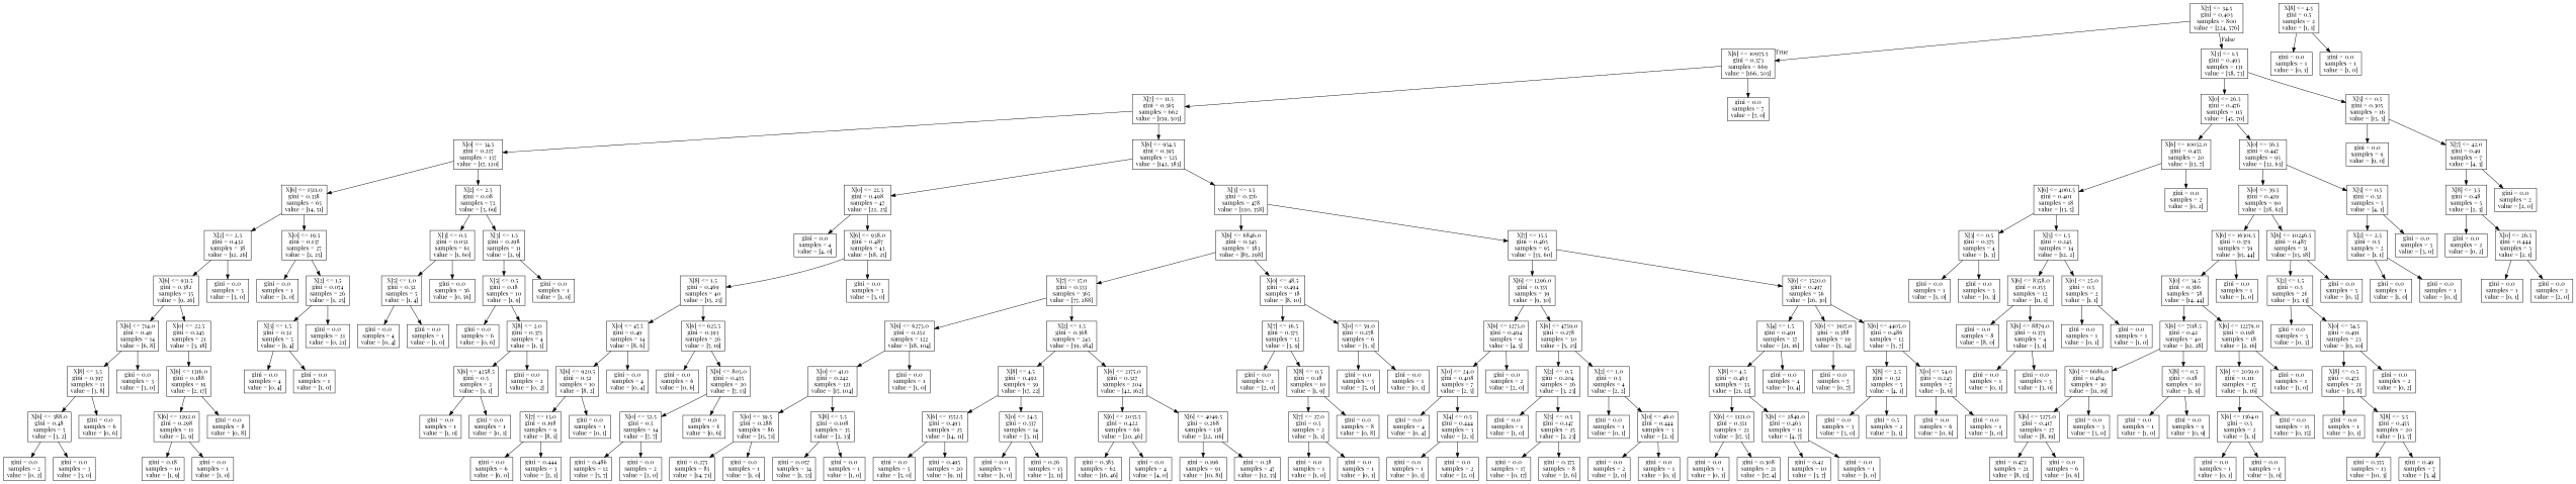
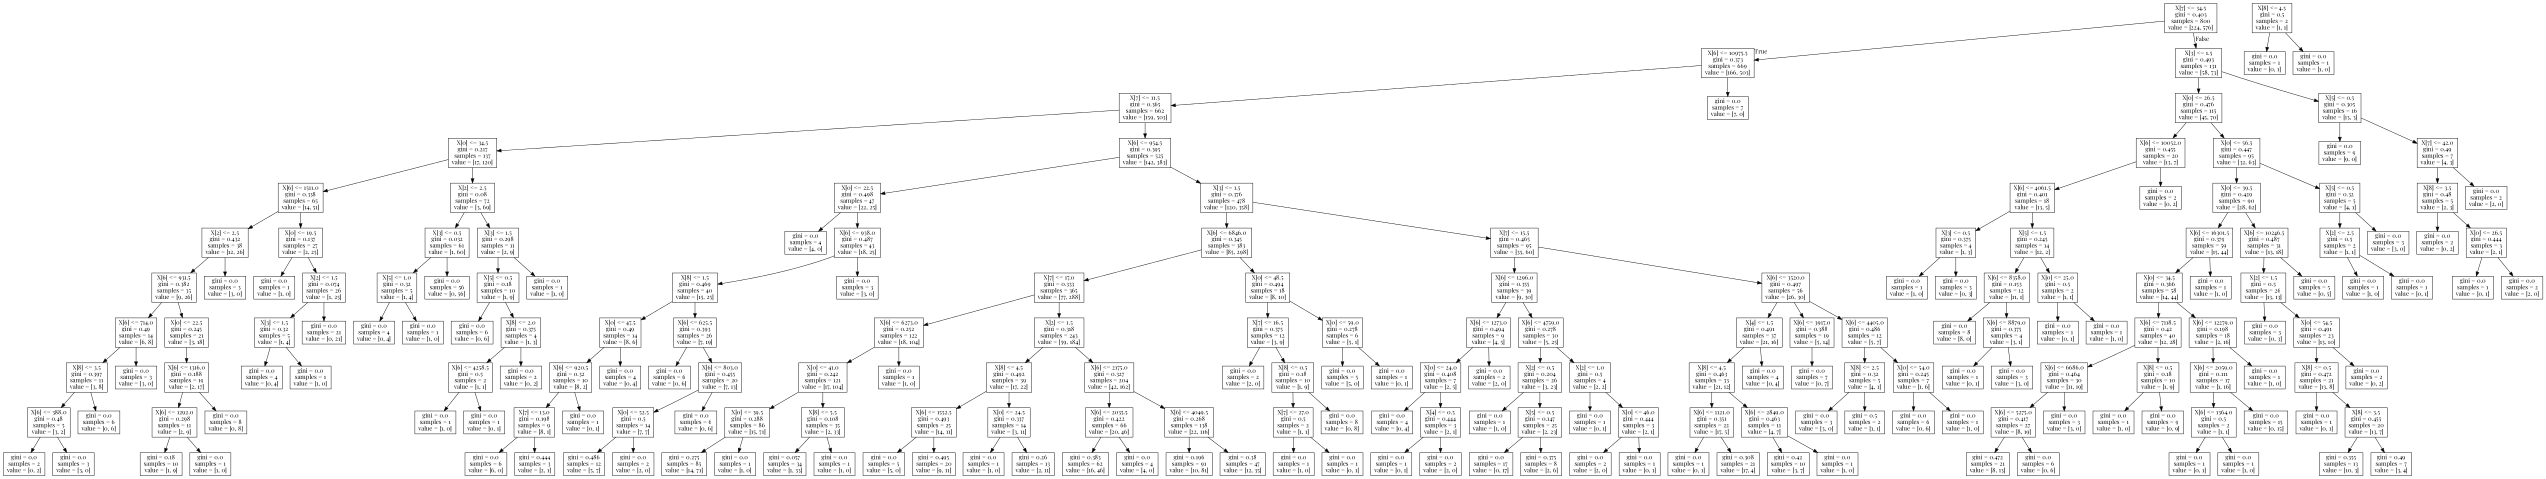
  digraph {
    fontname="Playfair Display"
    node [fontname="Playfair Display" shape=box]
    edge [fontname="Playfair Display"]
    n1 [label="X[7] <= 34.5\ngini = 0.403\nsamples = 800\nvalue = [224, 576]"]
    n2 [label="X[6] <= 10975.5\ngini = 0.373\nsamples = 669\nvalue = [166, 503]"]
    n3 [label="X[3] <= 1.5\ngini = 0.493\nsamples = 131\nvalue = [58, 73]"]
    n4 [label="X[7] <= 11.5\ngini = 0.365\nsamples = 662\nvalue = [159, 503]"]
    n5 [label="gini = 0.0\nsamples = 7\nvalue = [7, 0]"]
    n6 [label="X[0] <= 26.5\ngini = 0.476\nsamples = 115\nvalue = [45, 70]"]
    n7 [label="X[5] <= 0.5\ngini = 0.305\nsamples = 16\nvalue = [13, 3]"]
    n8 [label="X[0] <= 34.5\ngini = 0.217\nsamples = 137\nvalue = [17, 120]"]
    n9 [label="X[6] <= 954.5\ngini = 0.395\nsamples = 525\nvalue = [142, 383]"]
    n10 [label="X[6] <= 1511.0\ngini = 0.338\nsamples = 65\nvalue = [14, 51]"]
    n11 [label="X[2] <= 2.5\ngini = 0.08\nsamples = 72\nvalue = [3, 69]"]
    n12 [label="X[0] <= 22.5\ngini = 0.498\nsamples = 47\nvalue = [22, 25]"]
    n13 [label="X[3] <= 1.5\ngini = 0.376\nsamples = 478\nvalue = [120, 358]"]
    n14 [label="X[2] <= 2.5\ngini = 0.432\nsamples = 38\nvalue = [12, 26]"]
    n15 [label="X[0] <= 19.5\ngini = 0.137\nsamples = 27\nvalue = [2, 25]"]
    n16 [label="X[3] <= 0.5\ngini = 0.032\nsamples = 61\nvalue = [1, 60]"]
    n17 [label="X[3] <= 1.5\ngini = 0.298\nsamples = 11\nvalue = [2, 9]"]
    n18 [label="X[6] <= 931.5\ngini = 0.382\nsamples = 35\nvalue = [9, 26]"]
    n19 [label="gini = 0.0\nsamples = 3\nvalue = [3, 0]"]
    n20 [label="gini = 0.0\nsamples = 1\nvalue = [1, 0]"]
    n21 [label="X[2] <= 1.5\ngini = 0.074\nsamples = 26\nvalue = [1, 25]"]
    n22 [label="X[6] <= 714.0\ngini = 0.49\nsamples = 14\nvalue = [6, 8]"]
    n23 [label="X[0] <= 22.5\ngini = 0.245\nsamples = 21\nvalue = [3, 18]"]
    n24 [label="X[8] <= 3.5\ngini = 0.397\nsamples = 11\nvalue = [3, 8]"]
    n25 [label="gini = 0.0\nsamples = 3\nvalue = [3, 0]"]
    n26 [label="X[6] <= 1316.0\ngini = 0.188\nsamples = 19\nvalue = [2, 17]"]
    n27 [label="X[6] <= 388.0\ngini = 0.48\nsamples = 5\nvalue = [3, 2]"]
    n28 [label="gini = 0.0\nsamples = 6\nvalue = [0, 6]"]
    n29 [label="gini = 0.0\nsamples = 2\nvalue = [0, 2]"]
    n30 [label="gini = 0.0\nsamples = 3\nvalue = [3, 0]"]
    n31 [label="X[8] <= 4.5\ngini = 0.5\nsamples = 2\nvalue = [1, 1]"]
    n32 [label="gini = 0.0\nsamples = 1\nvalue = [0, 1]"]
    n33 [label="gini = 0.0\nsamples = 1\nvalue = [1, 0]"]
    n34 [label="X[6] <= 1292.0\ngini = 0.298\nsamples = 11\nvalue = [2, 9]"]
    n35 [label="gini = 0.0\nsamples = 8\nvalue = [0, 8]"]
    n36 [label="gini = 0.18\nsamples = 10\nvalue = [1, 9]"]
    n37 [label="gini = 0.0\nsamples = 1\nvalue = [1, 0]"]
    n38 [label="X[3] <= 1.5\ngini = 0.32\nsamples = 5\nvalue = [1, 4]"]
    n39 [label="gini = 0.0\nsamples = 21\nvalue = [0, 21]"]
    n40 [label="gini = 0.0\nsamples = 4\nvalue = [0, 4]"]
    n41 [label="gini = 0.0\nsamples = 1\nvalue = [1, 0]"]
    n42 [label="X[5] <= 1.0\ngini = 0.32\nsamples = 5\nvalue = [1, 4]"]
    n43 [label="gini = 0.0\nsamples = 56\nvalue = [0, 56]"]
    n44 [label="X[5] <= 0.5\ngini = 0.18\nsamples = 10\nvalue = [1, 9]"]
    n45 [label="gini = 0.0\nsamples = 1\nvalue = [1, 0]"]
    n46 [label="gini = 0.0\nsamples = 4\nvalue = [0, 4]"]
    n47 [label="gini = 0.0\nsamples = 1\nvalue = [1, 0]"]
    n48 [label="gini = 0.0\nsamples = 6\nvalue = [0, 6]"]
    n49 [label="X[8] <= 2.0\ngini = 0.375\nsamples = 4\nvalue = [1, 3]"]
    n50 [label="X[6] <= 4258.5\ngini = 0.5\nsamples = 2\nvalue = [1, 1]"]
    n51 [label="gini = 0.0\nsamples = 2\nvalue = [0, 2]"]
    n52 [label="gini = 0.0\nsamples = 1\nvalue = [1, 0]"]
    n53 [label="gini = 0.0\nsamples = 1\nvalue = [0, 1]"]
    n54 [label="gini = 0.0\nsamples = 4\nvalue = [4, 0]"]
    n55 [label="X[6] <= 938.0\ngini = 0.487\nsamples = 43\nvalue = [18, 25]"]
    n56 [label="X[6] <= 6846.0\ngini = 0.345\nsamples = 383\nvalue = [85, 298]"]
    n57 [label="X[7] <= 15.5\ngini = 0.465\nsamples = 95\nvalue = [35, 60]"]
    n58 [label="X[8] <= 1.5\ngini = 0.469\nsamples = 40\nvalue = [15, 25]"]
    n59 [label="gini = 0.0\nsamples = 3\nvalue = [3, 0]"]
    n60 [label="X[0] <= 47.5\ngini = 0.49\nsamples = 14\nvalue = [8, 6]"]
    n61 [label="X[6] <= 625.5\ngini = 0.393\nsamples = 26\nvalue = [7, 19]"]
    n62 [label="X[6] <= 920.5\ngini = 0.32\nsamples = 10\nvalue = [8, 2]"]
    n63 [label="gini = 0.0\nsamples = 4\nvalue = [0, 4]"]
    n64 [label="gini = 0.0\nsamples = 6\nvalue = [0, 6]"]
    n65 [label="X[6] <= 803.0\ngini = 0.455\nsamples = 20\nvalue = [7, 13]"]
    n66 [label="X[7] <= 13.0\ngini = 0.198\nsamples = 9\nvalue = [8, 1]"]
    n67 [label="gini = 0.0\nsamples = 1\nvalue = [0, 1]"]
    n68 [label="gini = 0.0\nsamples = 6\nvalue = [6, 0]"]
    n69 [label="gini = 0.444\nsamples = 3\nvalue = [2, 1]"]
    n70 [label="X[0] <= 52.5\ngini = 0.5\nsamples = 14\nvalue = [7, 7]"]
    n71 [label="gini = 0.0\nsamples = 6\nvalue = [0, 6]"]
    n72 [label="gini = 0.486\nsamples = 12\nvalue = [5, 7]"]
    n73 [label="gini = 0.0\nsamples = 2\nvalue = [2, 0]"]
    n74 [label="X[7] <= 17.0\ngini = 0.333\nsamples = 365\nvalue = [77, 288]"]
    n75 [label="X[0] <= 48.5\ngini = 0.494\nsamples = 18\nvalue = [8, 10]"]
    n76 [label="X[6] <= 1296.0\ngini = 0.355\nsamples = 39\nvalue = [9, 30]"]
    n77 [label="X[6] <= 3520.0\ngini = 0.497\nsamples = 56\nvalue = [26, 30]"]
    n78 [label="X[6] <= 6273.0\ngini = 0.252\nsamples = 122\nvalue = [18, 104]"]
-   n79 [label="X[2] <= 1.5\ngini = 0.368\nsamples = 243\nvalue = [59, 184]"]
+   n79 [label="X[2] <= 1.5\ngini = 0.318\nsamples = 243\nvalue = [59, 184]"]
    n80 [label="X[7] <= 16.5\ngini = 0.375\nsamples = 12\nvalue = [3, 9]"]
    n81 [label="X[0] <= 59.0\ngini = 0.278\nsamples = 6\nvalue = [5, 1]"]
    n82 [label="X[0] <= 41.0\ngini = 0.242\nsamples = 121\nvalue = [17, 104]"]
    n83 [label="gini = 0.0\nsamples = 1\nvalue = [1, 0]"]
    n84 [label="X[8] <= 4.5\ngini = 0.492\nsamples = 39\nvalue = [17, 22]"]
    n85 [label="X[6] <= 2175.0\ngini = 0.327\nsamples = 204\nvalue = [42, 162]"]
    n86 [label="X[0] <= 39.5\ngini = 0.288\nsamples = 86\nvalue = [15, 71]"]
    n87 [label="X[8] <= 5.5\ngini = 0.108\nsamples = 35\nvalue = [2, 33]"]
    n88 [label="gini = 0.275\nsamples = 85\nvalue = [14, 71]"]
    n89 [label="gini = 0.0\nsamples = 1\nvalue = [1, 0]"]
    n90 [label="gini = 0.057\nsamples = 34\nvalue = [1, 33]"]
    n91 [label="gini = 0.0\nsamples = 1\nvalue = [1, 0]"]
    n92 [label="X[6] <= 1552.5\ngini = 0.493\nsamples = 25\nvalue = [14, 11]"]
    n93 [label="X[0] <= 24.5\ngini = 0.337\nsamples = 14\nvalue = [3, 11]"]
    n94 [label="X[6] <= 2035.5\ngini = 0.422\nsamples = 66\nvalue = [20, 46]"]
    n95 [label="X[6] <= 4049.5\ngini = 0.268\nsamples = 138\nvalue = [22, 116]"]
    n96 [label="gini = 0.0\nsamples = 5\nvalue = [5, 0]"]
    n97 [label="gini = 0.495\nsamples = 20\nvalue = [9, 11]"]
    n98 [label="gini = 0.0\nsamples = 1\nvalue = [1, 0]"]
    n99 [label="gini = 0.26\nsamples = 13\nvalue = [2, 11]"]
    n100 [label="gini = 0.383\nsamples = 62\nvalue = [16, 46]"]
    n101 [label="gini = 0.0\nsamples = 4\nvalue = [4, 0]"]
    n102 [label="gini = 0.196\nsamples = 91\nvalue = [10, 81]"]
    n103 [label="gini = 0.38\nsamples = 47\nvalue = [12, 35]"]
    n104 [label="gini = 0.0\nsamples = 2\nvalue = [2, 0]"]
    n105 [label="X[8] <= 0.5\ngini = 0.18\nsamples = 10\nvalue = [1, 9]"]
    n106 [label="gini = 0.0\nsamples = 5\nvalue = [5, 0]"]
    n107 [label="gini = 0.0\nsamples = 1\nvalue = [0, 1]"]
    n108 [label="X[7] <= 27.0\ngini = 0.5\nsamples = 2\nvalue = [1, 1]"]
    n109 [label="gini = 0.0\nsamples = 8\nvalue = [0, 8]"]
    n110 [label="gini = 0.0\nsamples = 1\nvalue = [1, 0]"]
    n111 [label="gini = 0.0\nsamples = 1\nvalue = [0, 1]"]
    n112 [label="X[6] <= 1273.0\ngini = 0.494\nsamples = 9\nvalue = [4, 5]"]
    n113 [label="X[6] <= 4759.0\ngini = 0.278\nsamples = 30\nvalue = [5, 25]"]
    n114 [label="X[4] <= 1.5\ngini = 0.491\nsamples = 37\nvalue = [21, 16]"]
    n115 [label="X[6] <= 3917.0\ngini = 0.388\nsamples = 19\nvalue = [5, 14]"]
    n116 [label="X[6] <= 4405.0\ngini = 0.486\nsamples = 12\nvalue = [5, 7]"]
    n117 [label="X[0] <= 24.0\ngini = 0.408\nsamples = 7\nvalue = [2, 5]"]
    n118 [label="gini = 0.0\nsamples = 2\nvalue = [2, 0]"]
    n119 [label="X[2] <= 0.5\ngini = 0.204\nsamples = 26\nvalue = [3, 23]"]
    n120 [label="X[2] <= 1.0\ngini = 0.5\nsamples = 4\nvalue = [2, 2]"]
    n121 [label="gini = 0.0\nsamples = 4\nvalue = [0, 4]"]
    n122 [label="X[4] <= 0.5\ngini = 0.444\nsamples = 3\nvalue = [2, 1]"]
    n123 [label="gini = 0.0\nsamples = 1\nvalue = [0, 1]"]
    n124 [label="gini = 0.0\nsamples = 2\nvalue = [2, 0]"]
    n125 [label="gini = 0.0\nsamples = 1\nvalue = [1, 0]"]
    n126 [label="X[5] <= 0.5\ngini = 0.147\nsamples = 25\nvalue = [2, 23]"]
    n127 [label="gini = 0.0\nsamples = 1\nvalue = [0, 1]"]
    n128 [label="X[0] <= 46.0\ngini = 0.444\nsamples = 3\nvalue = [2, 1]"]
    n129 [label="gini = 0.0\nsamples = 17\nvalue = [0, 17]"]
    n130 [label="gini = 0.375\nsamples = 8\nvalue = [2, 6]"]
    n131 [label="gini = 0.0\nsamples = 2\nvalue = [2, 0]"]
    n132 [label="gini = 0.0\nsamples = 1\nvalue = [0, 1]"]
    n133 [label="X[8] <= 4.5\ngini = 0.463\nsamples = 33\nvalue = [21, 12]"]
    n134 [label="gini = 0.0\nsamples = 4\nvalue = [0, 4]"]
    n135 [label="gini = 0.0\nsamples = 7\nvalue = [0, 7]"]
    n136 [label="X[6] <= 1121.0\ngini = 0.351\nsamples = 22\nvalue = [17, 5]"]
    n137 [label="X[6] <= 2849.0\ngini = 0.463\nsamples = 11\nvalue = [4, 7]"]
    n138 [label="gini = 0.0\nsamples = 1\nvalue = [0, 1]"]
    n139 [label="gini = 0.308\nsamples = 21\nvalue = [17, 4]"]
    n140 [label="gini = 0.42\nsamples = 10\nvalue = [3, 7]"]
    n141 [label="gini = 0.0\nsamples = 1\nvalue = [1, 0]"]
    n142 [label="X[8] <= 2.5\ngini = 0.32\nsamples = 5\nvalue = [4, 1]"]
    n143 [label="X[0] <= 54.0\ngini = 0.245\nsamples = 7\nvalue = [1, 6]"]
    n144 [label="gini = 0.0\nsamples = 3\nvalue = [3, 0]"]
    n145 [label="gini = 0.5\nsamples = 2\nvalue = [1, 1]"]
    n146 [label="gini = 0.0\nsamples = 6\nvalue = [0, 6]"]
    n147 [label="gini = 0.0\nsamples = 1\nvalue = [1, 0]"]
    n148 [label="X[6] <= 10052.0\ngini = 0.455\nsamples = 20\nvalue = [13, 7]"]
    n149 [label="X[0] <= 56.5\ngini = 0.447\nsamples = 95\nvalue = [32, 63]"]
    n150 [label="gini = 0.0\nsamples = 9\nvalue = [9, 0]"]
    n151 [label="X[7] <= 42.0\ngini = 0.49\nsamples = 7\nvalue = [4, 3]"]
    n152 [label="X[6] <= 4061.5\ngini = 0.401\nsamples = 18\nvalue = [13, 5]"]
    n153 [label="gini = 0.0\nsamples = 2\nvalue = [0, 2]"]
    n154 [label="X[0] <= 39.5\ngini = 0.429\nsamples = 90\nvalue = [28, 62]"]
    n155 [label="X[5] <= 0.5\ngini = 0.32\nsamples = 5\nvalue = [4, 1]"]
    n156 [label="X[3] <= 0.5\ngini = 0.375\nsamples = 4\nvalue = [1, 3]"]
    n157 [label="X[5] <= 1.5\ngini = 0.245\nsamples = 14\nvalue = [12, 2]"]
    n158 [label="gini = 0.0\nsamples = 1\nvalue = [1, 0]"]
    n159 [label="gini = 0.0\nsamples = 3\nvalue = [0, 3]"]
    n160 [label="X[6] <= 8358.0\ngini = 0.153\nsamples = 12\nvalue = [11, 1]"]
    n161 [label="X[0] <= 25.0\ngini = 0.5\nsamples = 2\nvalue = [1, 1]"]
    n162 [label="gini = 0.0\nsamples = 8\nvalue = [8, 0]"]
    n163 [label="X[6] <= 8879.0\ngini = 0.375\nsamples = 4\nvalue = [3, 1]"]
    n164 [label="gini = 0.0\nsamples = 1\nvalue = [0, 1]"]
    n165 [label="gini = 0.0\nsamples = 1\nvalue = [1, 0]"]
    n166 [label="gini = 0.0\nsamples = 1\nvalue = [0, 1]"]
    n167 [label="gini = 0.0\nsamples = 3\nvalue = [3, 0]"]
    n168 [label="X[6] <= 16301.5\ngini = 0.379\nsamples = 59\nvalue = [15, 44]"]
    n169 [label="X[6] <= 10246.5\ngini = 0.487\nsamples = 31\nvalue = [13, 18]"]
    n170 [label="X[2] <= 2.5\ngini = 0.5\nsamples = 2\nvalue = [1, 1]"]
    n171 [label="gini = 0.0\nsamples = 3\nvalue = [3, 0]"]
    n172 [label="X[0] <= 34.5\ngini = 0.366\nsamples = 58\nvalue = [14, 44]"]
    n173 [label="gini = 0.0\nsamples = 1\nvalue = [1, 0]"]
    n174 [label="X[2] <= 1.5\ngini = 0.5\nsamples = 26\nvalue = [13, 13]"]
    n175 [label="gini = 0.0\nsamples = 5\nvalue = [0, 5]"]
    n176 [label="X[6] <= 7118.5\ngini = 0.42\nsamples = 40\nvalue = [12, 28]"]
    n177 [label="X[6] <= 12279.0\ngini = 0.198\nsamples = 18\nvalue = [2, 16]"]
    n178 [label="X[6] <= 6686.0\ngini = 0.464\nsamples = 30\nvalue = [11, 19]"]
    n179 [label="X[8] <= 0.5\ngini = 0.18\nsamples = 10\nvalue = [1, 9]"]
    n180 [label="X[6] <= 2059.0\ngini = 0.111\nsamples = 17\nvalue = [1, 16]"]
    n181 [label="gini = 0.0\nsamples = 1\nvalue = [1, 0]"]
    n182 [label="X[6] <= 5275.0\ngini = 0.417\nsamples = 27\nvalue = [8, 19]"]
    n183 [label="gini = 0.0\nsamples = 3\nvalue = [3, 0]"]
    n184 [label="gini = 0.0\nsamples = 1\nvalue = [1, 0]"]
    n185 [label="gini = 0.0\nsamples = 9\nvalue = [0, 9]"]
    n186 [label="gini = 0.472\nsamples = 21\nvalue = [8, 13]"]
    n187 [label="gini = 0.0\nsamples = 6\nvalue = [0, 6]"]
    n188 [label="X[6] <= 1364.0\ngini = 0.5\nsamples = 2\nvalue = [1, 1]"]
    n189 [label="gini = 0.0\nsamples = 15\nvalue = [0, 15]"]
    n190 [label="gini = 0.0\nsamples = 1\nvalue = [0, 1]"]
    n191 [label="gini = 0.0\nsamples = 1\nvalue = [1, 0]"]
    n192 [label="gini = 0.0\nsamples = 3\nvalue = [0, 3]"]
    n193 [label="X[0] <= 54.5\ngini = 0.491\nsamples = 23\nvalue = [13, 10]"]
    n194 [label="X[8] <= 0.5\ngini = 0.472\nsamples = 21\nvalue = [13, 8]"]
    n195 [label="gini = 0.0\nsamples = 2\nvalue = [0, 2]"]
    n196 [label="gini = 0.0\nsamples = 1\nvalue = [0, 1]"]
    n197 [label="X[8] <= 3.5\ngini = 0.455\nsamples = 20\nvalue = [13, 7]"]
    n198 [label="gini = 0.355\nsamples = 13\nvalue = [10, 3]"]
    n199 [label="gini = 0.49\nsamples = 7\nvalue = [3, 4]"]
    n200 [label="gini = 0.0\nsamples = 1\nvalue = [1, 0]"]
    n201 [label="gini = 0.0\nsamples = 1\nvalue = [0, 1]"]
    n202 [label="X[8] <= 3.5\ngini = 0.48\nsamples = 5\nvalue = [2, 3]"]
    n203 [label="gini = 0.0\nsamples = 2\nvalue = [2, 0]"]
    n204 [label="gini = 0.0\nsamples = 2\nvalue = [0, 2]"]
    n205 [label="X[0] <= 26.5\ngini = 0.444\nsamples = 3\nvalue = [2, 1]"]
    n206 [label="gini = 0.0\nsamples = 1\nvalue = [0, 1]"]
    n207 [label="gini = 0.0\nsamples = 2\nvalue = [2, 0]"]
    n1 -> n2 [headlabel=True labelangle=45 labeldistance=2.5]
    n1 -> n3 [headlabel=False labelangle=-45 labeldistance=2.5]
    n2 -> n4
    n2 -> n5
    n3 -> n6
    n3 -> n7
    n4 -> n8
    n4 -> n9
    n6 -> n148
    n6 -> n149
    n7 -> n150
    n7 -> n151
    n8 -> n10
    n8 -> n11
    n9 -> n12
    n9 -> n13
    n10 -> n14
    n10 -> n15
    n11 -> n16
    n11 -> n17
    n12 -> n54
    n12 -> n55
    n13 -> n56
    n13 -> n57
    n14 -> n18
    n14 -> n19
    n15 -> n20
    n15 -> n21
    n16 -> n42
    n16 -> n43
    n17 -> n44
    n17 -> n45
    n18 -> n22
    n18 -> n23
    n21 -> n38
    n21 -> n39
    n22 -> n24
    n22 -> n25
    n23 -> n26
    n24 -> n27
    n24 -> n28
    n26 -> n34
    n26 -> n35
    n27 -> n29
    n27 -> n30
    n31 -> n32
    n31 -> n33
    n34 -> n36
    n34 -> n37
    n38 -> n40
    n38 -> n41
    n42 -> n46
    n42 -> n47
    n44 -> n48
    n44 -> n49
    n49 -> n50
    n49 -> n51
    n50 -> n52
    n50 -> n53
    n55 -> n58
    n55 -> n59
    n56 -> n74
    n56 -> n75
    n57 -> n76
    n57 -> n77
    n58 -> n60
    n58 -> n61
    n60 -> n62
    n60 -> n63
    n61 -> n64
    n61 -> n65
    n62 -> n66
    n62 -> n67
    n65 -> n70
    n65 -> n71
    n66 -> n68
    n66 -> n69
    n70 -> n72
    n70 -> n73
    n74 -> n78
    n74 -> n79
    n75 -> n80
    n75 -> n81
    n76 -> n112
    n76 -> n113
    n77 -> n114
    n77 -> n115
    n77 -> n116
    n78 -> n82
    n78 -> n83
    n79 -> n84
    n79 -> n85
    n80 -> n104
    n80 -> n105
    n81 -> n106
    n81 -> n107
    n82 -> n86
    n82 -> n87
    n84 -> n92
    n84 -> n93
    n85 -> n94
    n85 -> n95
    n86 -> n88
    n86 -> n89
    n87 -> n90
    n87 -> n91
    n92 -> n96
    n92 -> n97
    n93 -> n98
    n93 -> n99
    n94 -> n100
    n94 -> n101
    n95 -> n102
    n95 -> n103
    n105 -> n108
    n105 -> n109
    n108 -> n110
    n108 -> n111
    n112 -> n117
    n112 -> n118
    n113 -> n119
    n113 -> n120
    n114 -> n133
    n114 -> n134
    n115 -> n135
    n116 -> n142
    n116 -> n143
    n117 -> n121
    n117 -> n122
    n119 -> n125
    n119 -> n126
    n120 -> n127
    n120 -> n128
    n122 -> n123
    n122 -> n124
    n126 -> n129
    n126 -> n130
    n128 -> n131
    n128 -> n132
    n133 -> n136
    n133 -> n137
    n136 -> n138
    n136 -> n139
    n137 -> n140
    n137 -> n141
    n142 -> n144
    n142 -> n145
    n143 -> n146
    n143 -> n147
    n148 -> n152
    n148 -> n153
    n149 -> n154
    n149 -> n155
    n151 -> n202
    n151 -> n203
    n152 -> n156
    n152 -> n157
    n154 -> n168
    n154 -> n169
    n155 -> n170
    n155 -> n171
    n156 -> n158
    n156 -> n159
    n157 -> n160
    n157 -> n161
    n160 -> n162
    n160 -> n163
    n161 -> n164
    n161 -> n165
    n163 -> n166
    n163 -> n167
    n168 -> n172
    n168 -> n173
    n169 -> n174
    n169 -> n175
    n170 -> n200
    n170 -> n201
    n172 -> n176
    n172 -> n177
    n174 -> n192
    n174 -> n193
    n176 -> n178
    n176 -> n179
    n177 -> n180
    n177 -> n181
    n178 -> n182
    n178 -> n183
    n179 -> n184
    n179 -> n185
    n180 -> n188
    n180 -> n189
    n182 -> n186
    n182 -> n187
    n188 -> n190
    n188 -> n191
    n193 -> n194
    n193 -> n195
    n194 -> n196
    n194 -> n197
    n197 -> n198
    n197 -> n199
    n202 -> n204
    n202 -> n205
    n205 -> n206
    n205 -> n207
  }
